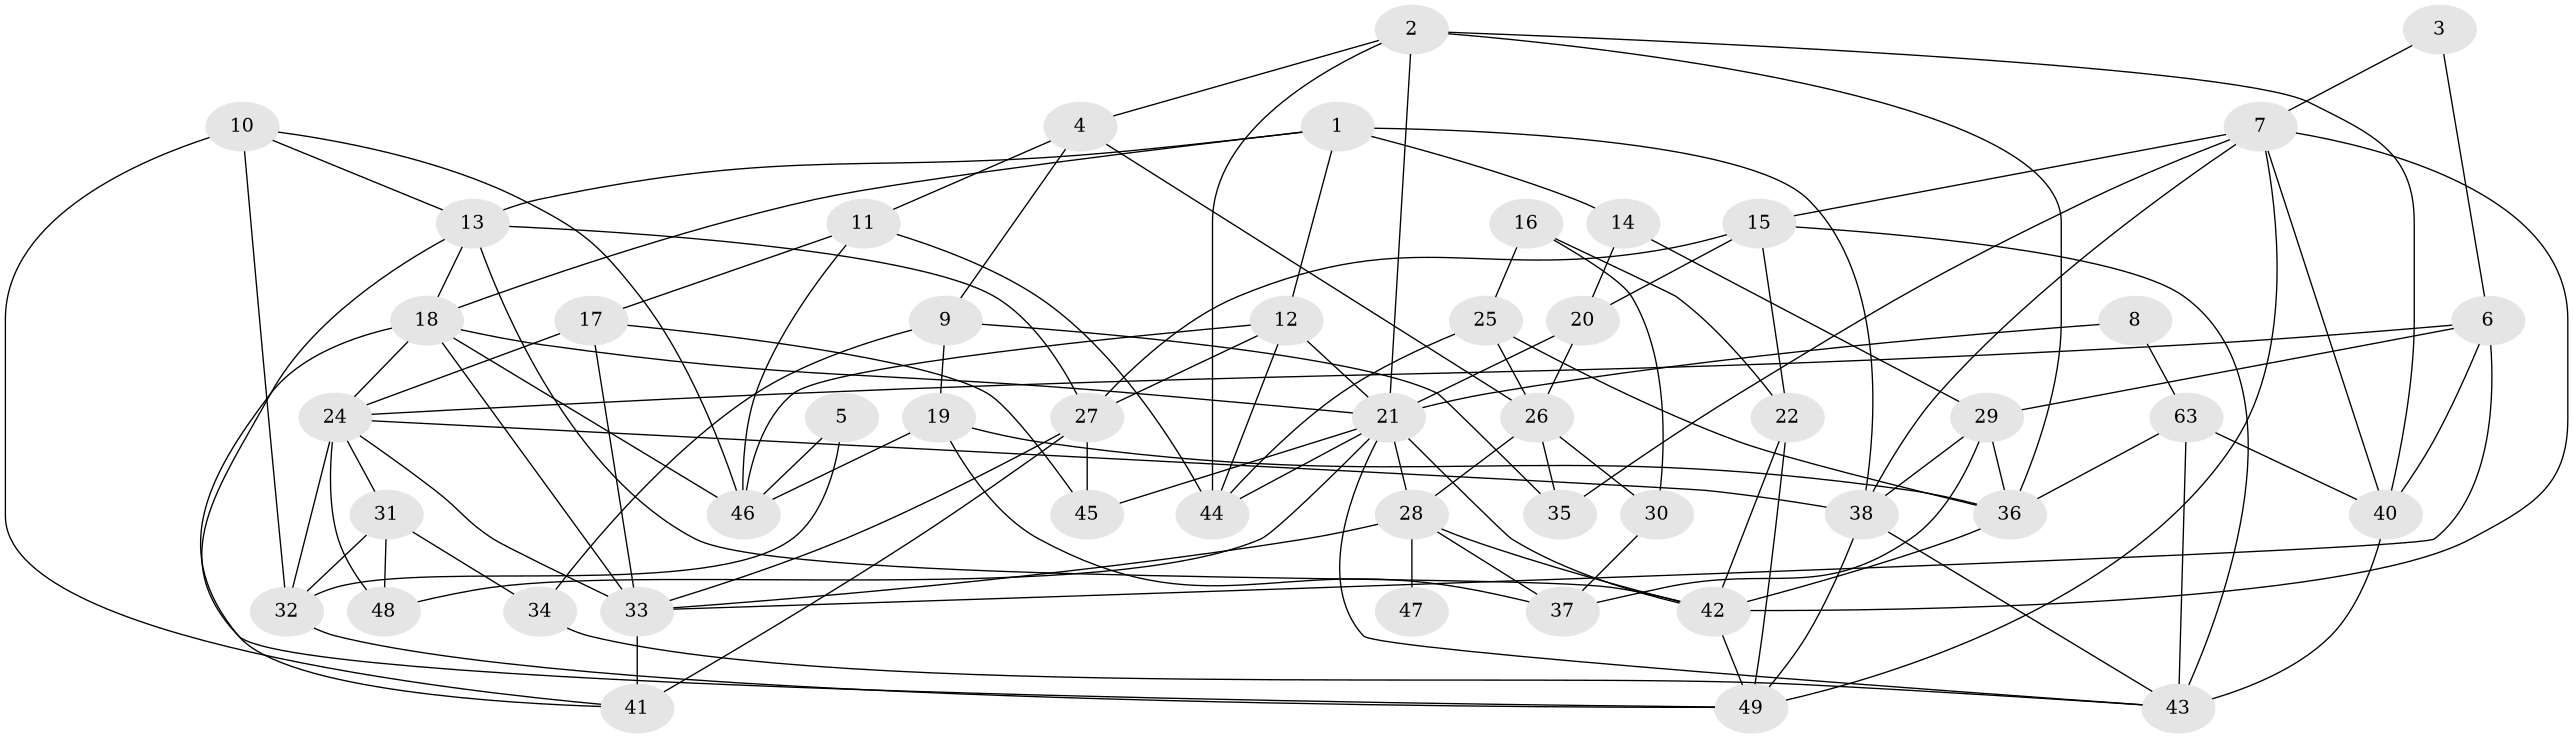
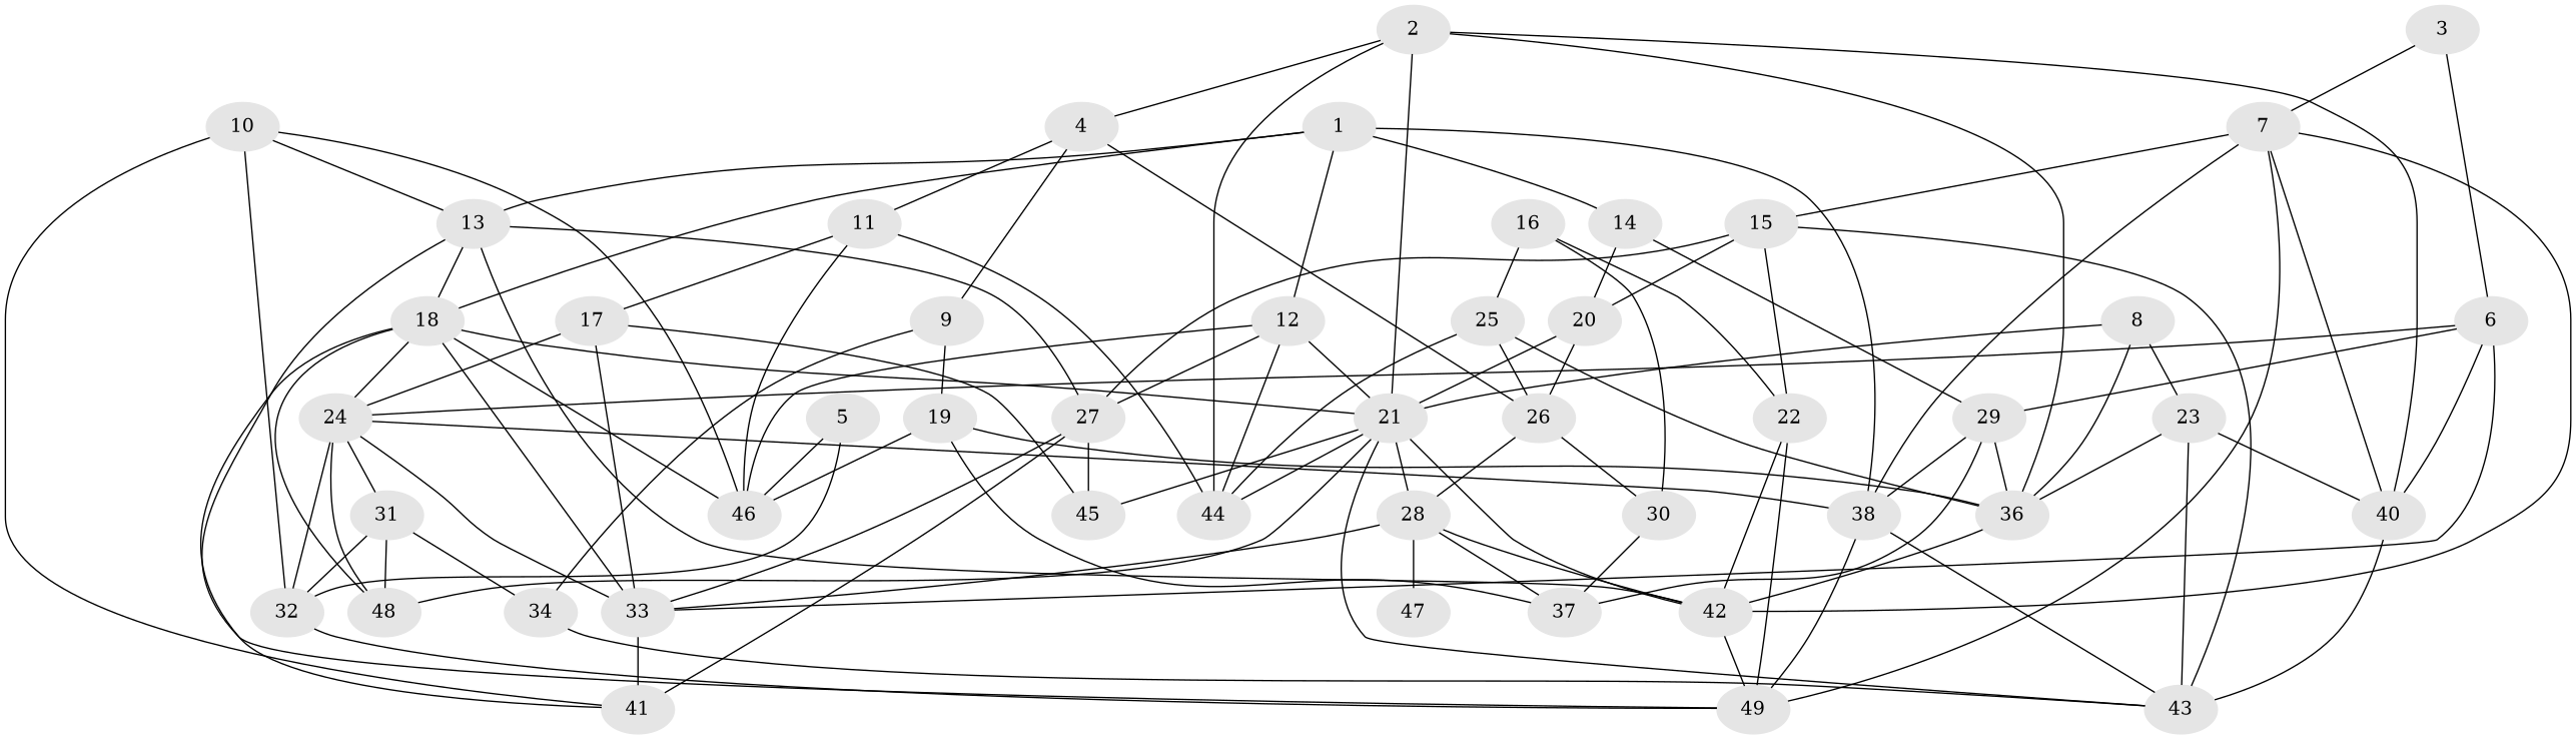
  graph {
    node [color=gray90 style=filled]
    edge [weight=1.0]
    1
    12
    13
    14
    18
    38
    21
    44
    46
    27
    42
    49
    29
    20
    24
    33
    41
    48
    43
    2
    4
    36
    40
    9
    11
    26
    45
    28
    3
    6
    7
    15
-   35
    19
    34
    17
    30
    5
    32
    31
    37
    22
    8
-   23 [label=63]
+   23
    10
    16
    25
    47
    1 -- 12
    1 -- 13
    1 -- 14
    1 -- 18
    1 -- 38
    12 -- 21
    12 -- 44
    12 -- 46
    12 -- 27
    13 -- 18
    13 -- 27
    13 -- 42
    13 -- 49
    14 -- 29
    14 -- 20
    18 -- 21
    18 -- 46
    18 -- 24
    18 -- 33
    18 -- 41
+   18 -- 48
    38 -- 49
    38 -- 43
    21 -- 44
    21 -- 42
    21 -- 48
    21 -- 43
    21 -- 45
    21 -- 28
    27 -- 33
    27 -- 41
    27 -- 45
    42 -- 49
    29 -- 38
    29 -- 36
    29 -- 37
    20 -- 21
    20 -- 26
    24 -- 38
    24 -- 33
    24 -- 48 [weight=2.0]
    24 -- 32
    24 -- 31
    33 -- 41 [weight=2.0]
    2 -- 21
    2 -- 44
    2 -- 4
    2 -- 36
    2 -- 40
    4 -- 9
    4 -- 11
    4 -- 26
    36 -- 42
    40 -- 43
-   9 -- 35
    9 -- 19
    9 -- 34
    11 -- 44
    11 -- 46
    11 -- 17
    26 -- 28
-   26 -- 35
    26 -- 30 [weight=2.0]
    28 -- 42
    28 -- 33
    28 -- 37
    28 -- 47 [weight=2.0]
    3 -- 6
    3 -- 7
    6 -- 29
    6 -- 24
    6 -- 33
    6 -- 40
    7 -- 38
    7 -- 42
    7 -- 49
    7 -- 40
    7 -- 15
-   7 -- 35
    15 -- 27
    15 -- 20
    15 -- 43
    15 -- 22
    19 -- 46
    19 -- 36
    19 -- 37
    34 -- 43
    17 -- 24
    17 -- 33
    17 -- 45
    30 -- 37
    5 -- 46
    5 -- 32
    32 -- 49
    31 -- 48
    31 -- 34
    31 -- 32
    22 -- 42
    22 -- 49
    8 -- 21
+   8 -- 36
    8 -- 23
    23 -- 43
    23 -- 36
    23 -- 40
    10 -- 13
    10 -- 46
    10 -- 41
    10 -- 32
    16 -- 30
    16 -- 22
    16 -- 25
    25 -- 44
    25 -- 36
    25 -- 26 [weight=2.0]
  }
